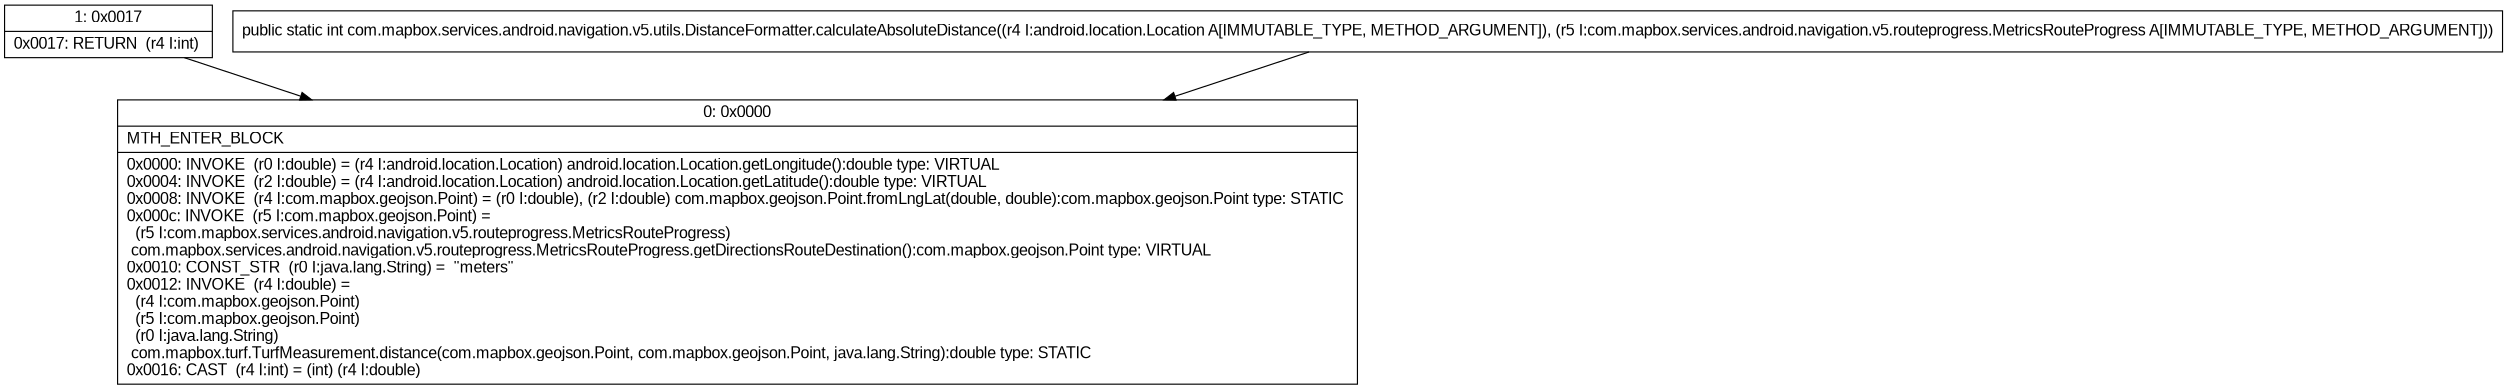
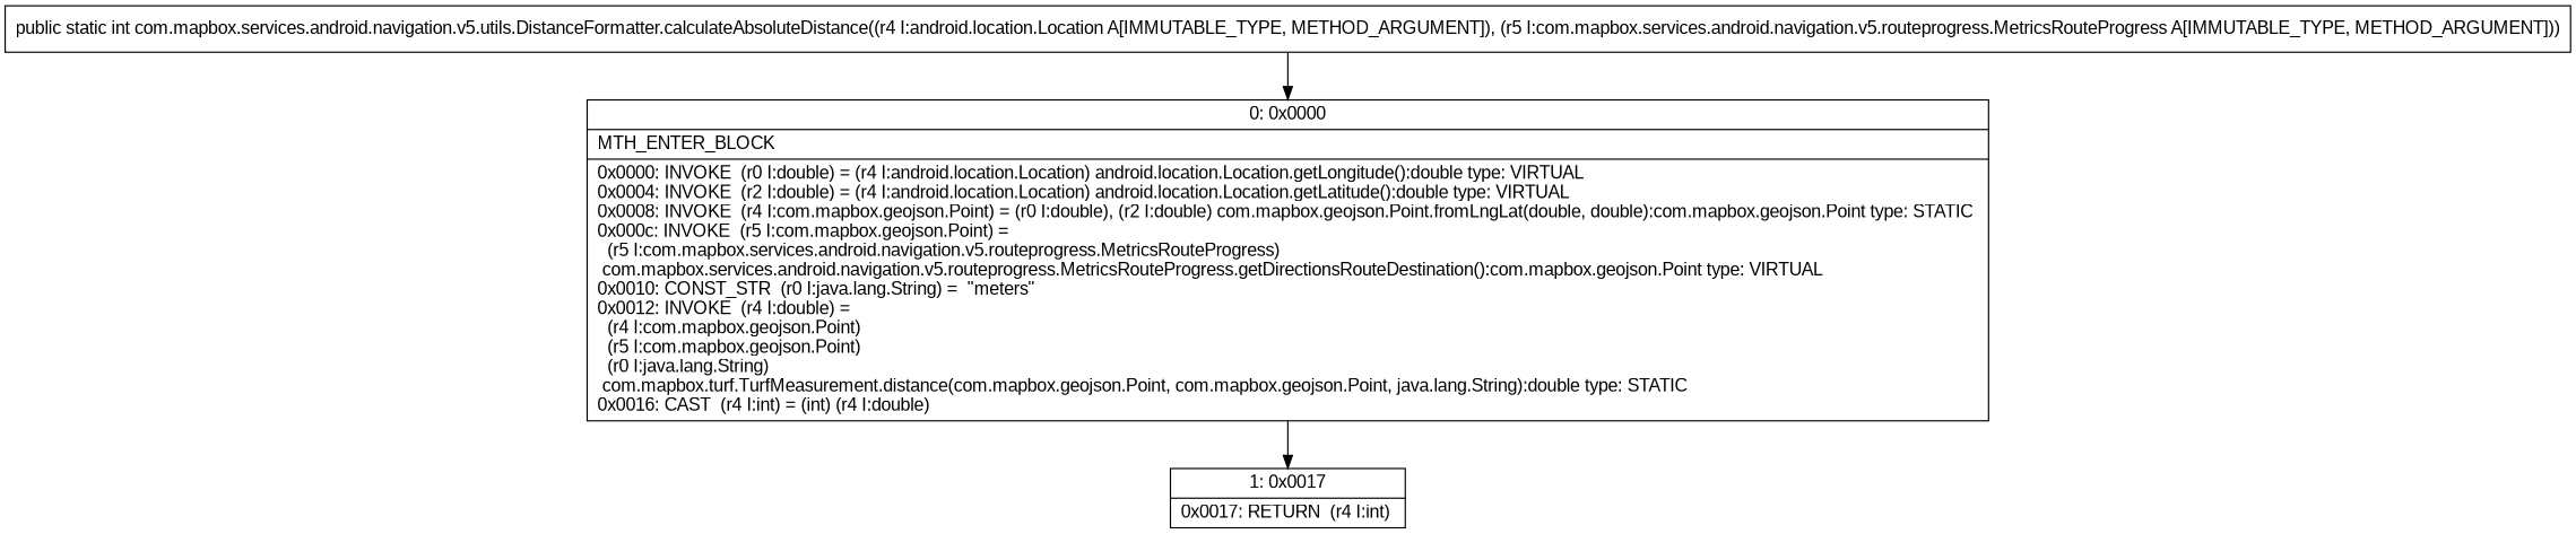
  digraph {
    fontname="Liberation Sans"
    node [shape=record fontname="Liberation Sans"]
    edge [fontname="Liberation Sans"]
    n1 [label="{0\:\ 0x0000|MTH_ENTER_BLOCK\l|0x0000: INVOKE  (r0 I:double) = (r4 I:android.location.Location) android.location.Location.getLongitude():double type: VIRTUAL \l0x0004: INVOKE  (r2 I:double) = (r4 I:android.location.Location) android.location.Location.getLatitude():double type: VIRTUAL \l0x0008: INVOKE  (r4 I:com.mapbox.geojson.Point) = (r0 I:double), (r2 I:double) com.mapbox.geojson.Point.fromLngLat(double, double):com.mapbox.geojson.Point type: STATIC \l0x000c: INVOKE  (r5 I:com.mapbox.geojson.Point) = \l  (r5 I:com.mapbox.services.android.navigation.v5.routeprogress.MetricsRouteProgress)\l com.mapbox.services.android.navigation.v5.routeprogress.MetricsRouteProgress.getDirectionsRouteDestination():com.mapbox.geojson.Point type: VIRTUAL \l0x0010: CONST_STR  (r0 I:java.lang.String) =  \"meters\" \l0x0012: INVOKE  (r4 I:double) = \l  (r4 I:com.mapbox.geojson.Point)\l  (r5 I:com.mapbox.geojson.Point)\l  (r0 I:java.lang.String)\l com.mapbox.turf.TurfMeasurement.distance(com.mapbox.geojson.Point, com.mapbox.geojson.Point, java.lang.String):double type: STATIC \l0x0016: CAST  (r4 I:int) = (int) (r4 I:double) \l}"]
    n2 [label="{1\:\ 0x0017|0x0017: RETURN  (r4 I:int) \l}"]
    n3 [label="{public static int com.mapbox.services.android.navigation.v5.utils.DistanceFormatter.calculateAbsoluteDistance((r4 I:android.location.Location A[IMMUTABLE_TYPE, METHOD_ARGUMENT]), (r5 I:com.mapbox.services.android.navigation.v5.routeprogress.MetricsRouteProgress A[IMMUTABLE_TYPE, METHOD_ARGUMENT])) }"]
-   n2 -> n1
+   n1 -> n2
    n3 -> n1
  }
